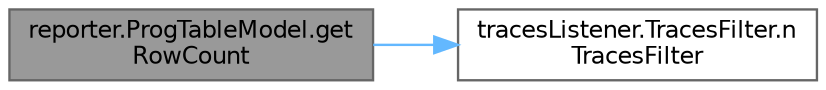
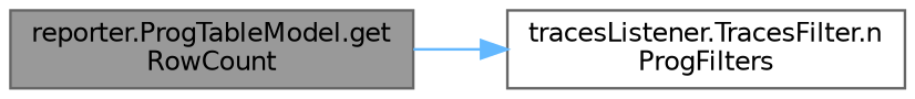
  digraph {
    rankdir=LR
    node [fontname=Helvetica fontsize=10 shape=box style=filled]
    n1 [color=gray40 fillcolor=grey60 fontcolor=black height=0.2 label="reporter.ProgTableModel.get\lRowCount" width=0.4]
-   n2 [color=grey40 fillcolor=white height=0.2 label="tracesListener.TracesFilter.n\lTracesFilter" width=0.4]
+   n2 [color=grey40 fillcolor=white height=0.2 label="tracesListener.TracesFilter.n\lProgFilters" width=0.4]
    n1 -> n2 [color=steelblue1 fontname=Helvetica fontsize=10 labelfontname=Helvetica labelfontsize=10 style=solid]
  }
